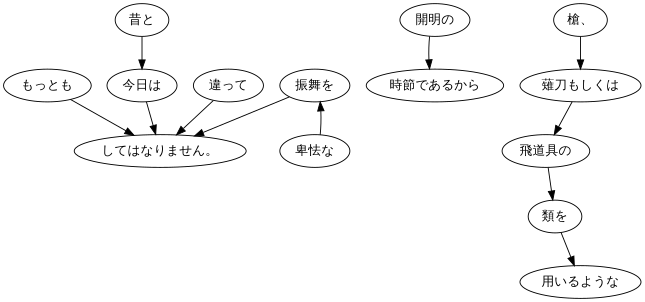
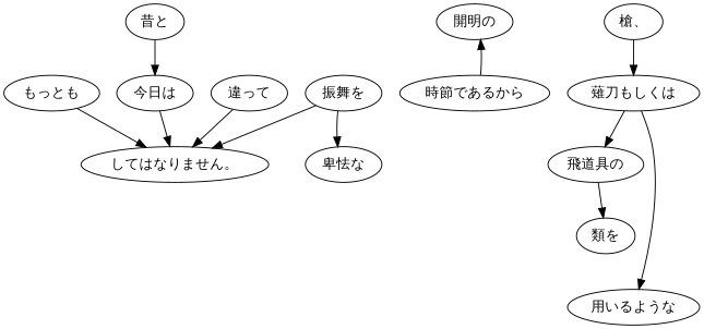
  digraph {
    n1 [label="もっとも"]
    n2 [label="してはなりません。"]
    n3 [label="昔と"]
    n4 [label="今日は"]
    n5 [label="違って"]
    n6 [label="開明の"]
    n7 [label="時節であるから"]
    n8 [label="槍、"]
    n9 [label="薙刀もしくは"]
    n10 [label="飛道具の"]
    n11 [label="類を"]
    n12 [label="用いるような"]
    n13 [label="振舞を"]
    n14 [label="卑怯な"]
    n1 -> n2
    n3 -> n4
    n4 -> n2
    n5 -> n2
-   n6 -> n7
+   n7 -> n6
    n8 -> n9
    n9 -> n10
    n10 -> n11
-   n11 -> n12
+   n9 -> n12
    n13 -> n2
-   n14 -> n13
+   n13 -> n14
  }
